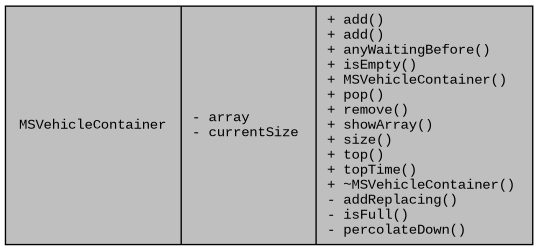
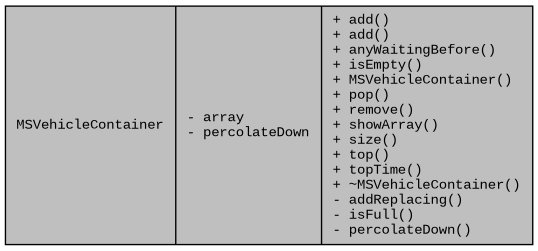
  digraph {
    rankdir=LR
    fontname="Liberation Mono"
-   n1 [color=black fillcolor=grey75 fontcolor=black fontname="Liberation Mono" fontsize=10 height=0.2 label="{MSVehicleContainer\n|- array\l- currentSize\l|+ add()\l+ add()\l+ anyWaitingBefore()\l+ isEmpty()\l+ MSVehicleContainer()\l+ pop()\l+ remove()\l+ showArray()\l+ size()\l+ top()\l+ topTime()\l+ ~MSVehicleContainer()\l- addReplacing()\l- isFull()\l- percolateDown()\l}" shape=record style=filled width=0.4]
+   n1 [color=black fillcolor=grey75 fontcolor=black fontname="Liberation Mono" fontsize=10 height=0.2 label="{MSVehicleContainer\n|- array\l- percolateDown\l|+ add()\l+ add()\l+ anyWaitingBefore()\l+ isEmpty()\l+ MSVehicleContainer()\l+ pop()\l+ remove()\l+ showArray()\l+ size()\l+ top()\l+ topTime()\l+ ~MSVehicleContainer()\l- addReplacing()\l- isFull()\l- percolateDown()\l}" shape=record style=filled width=0.4]
  }
